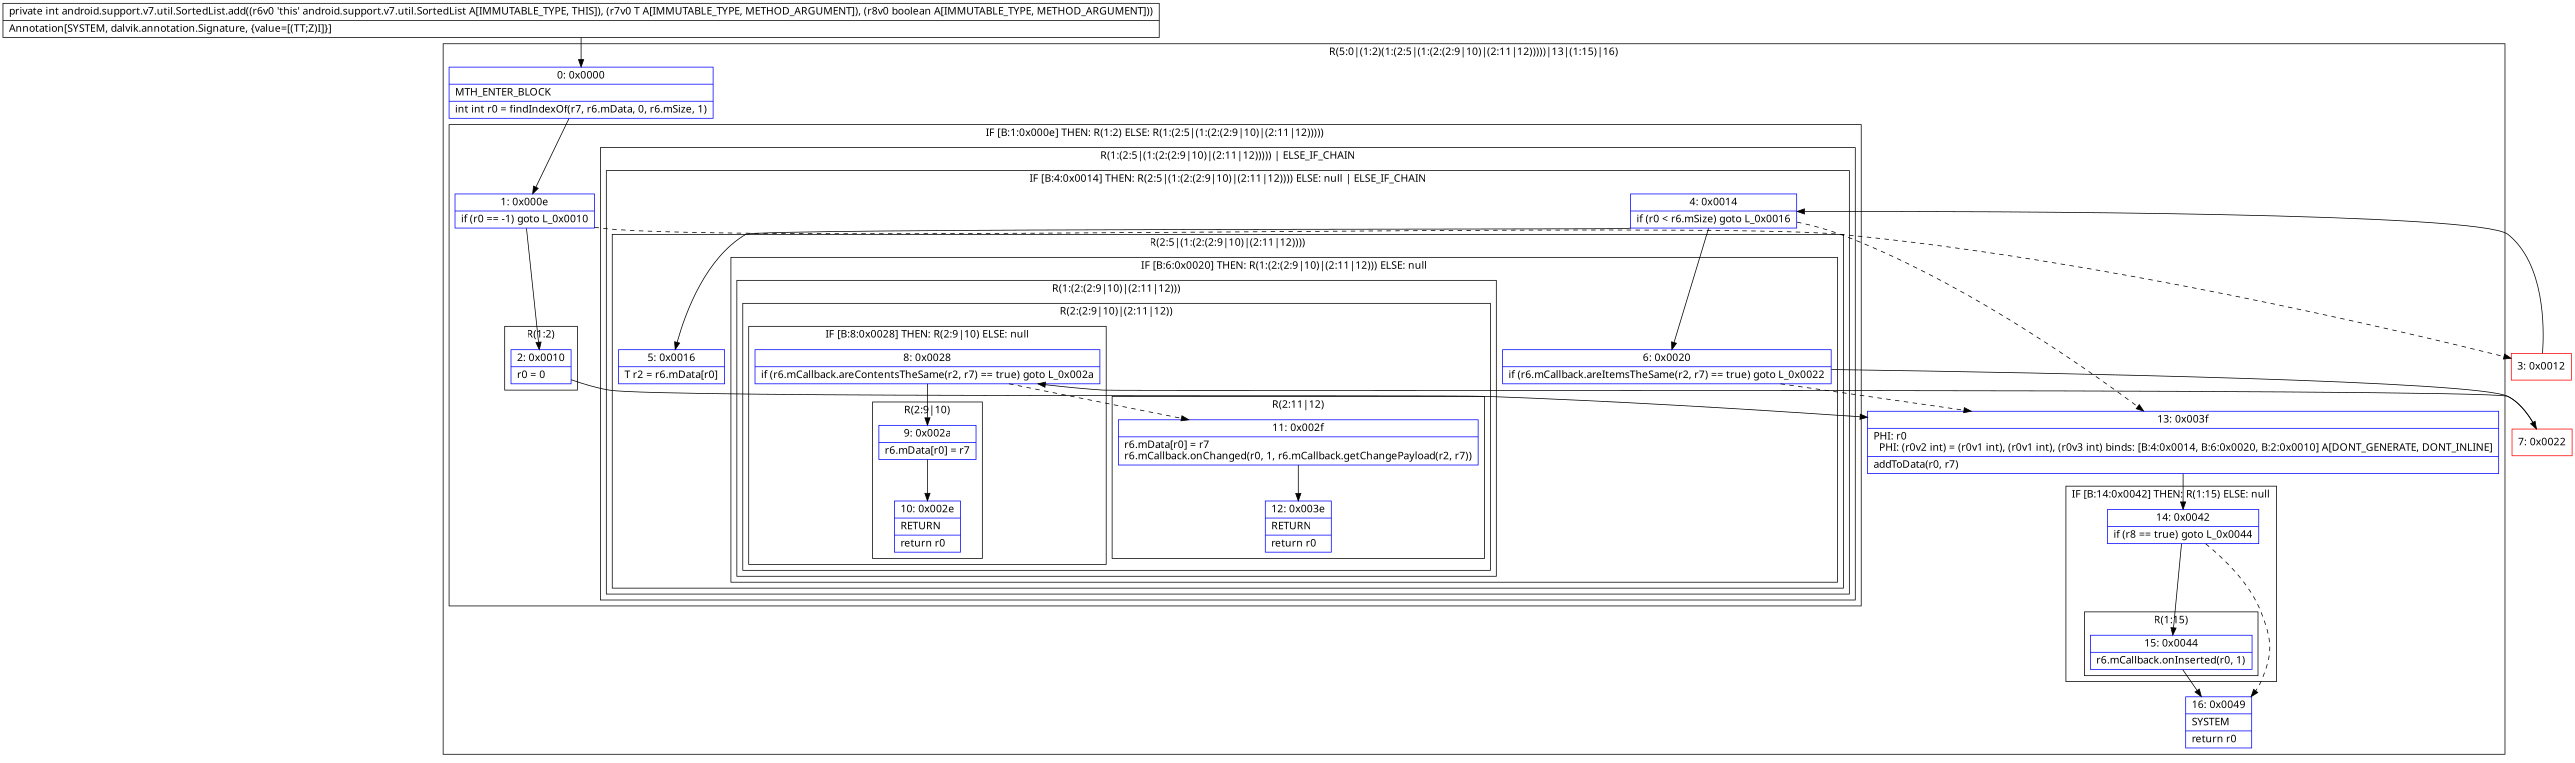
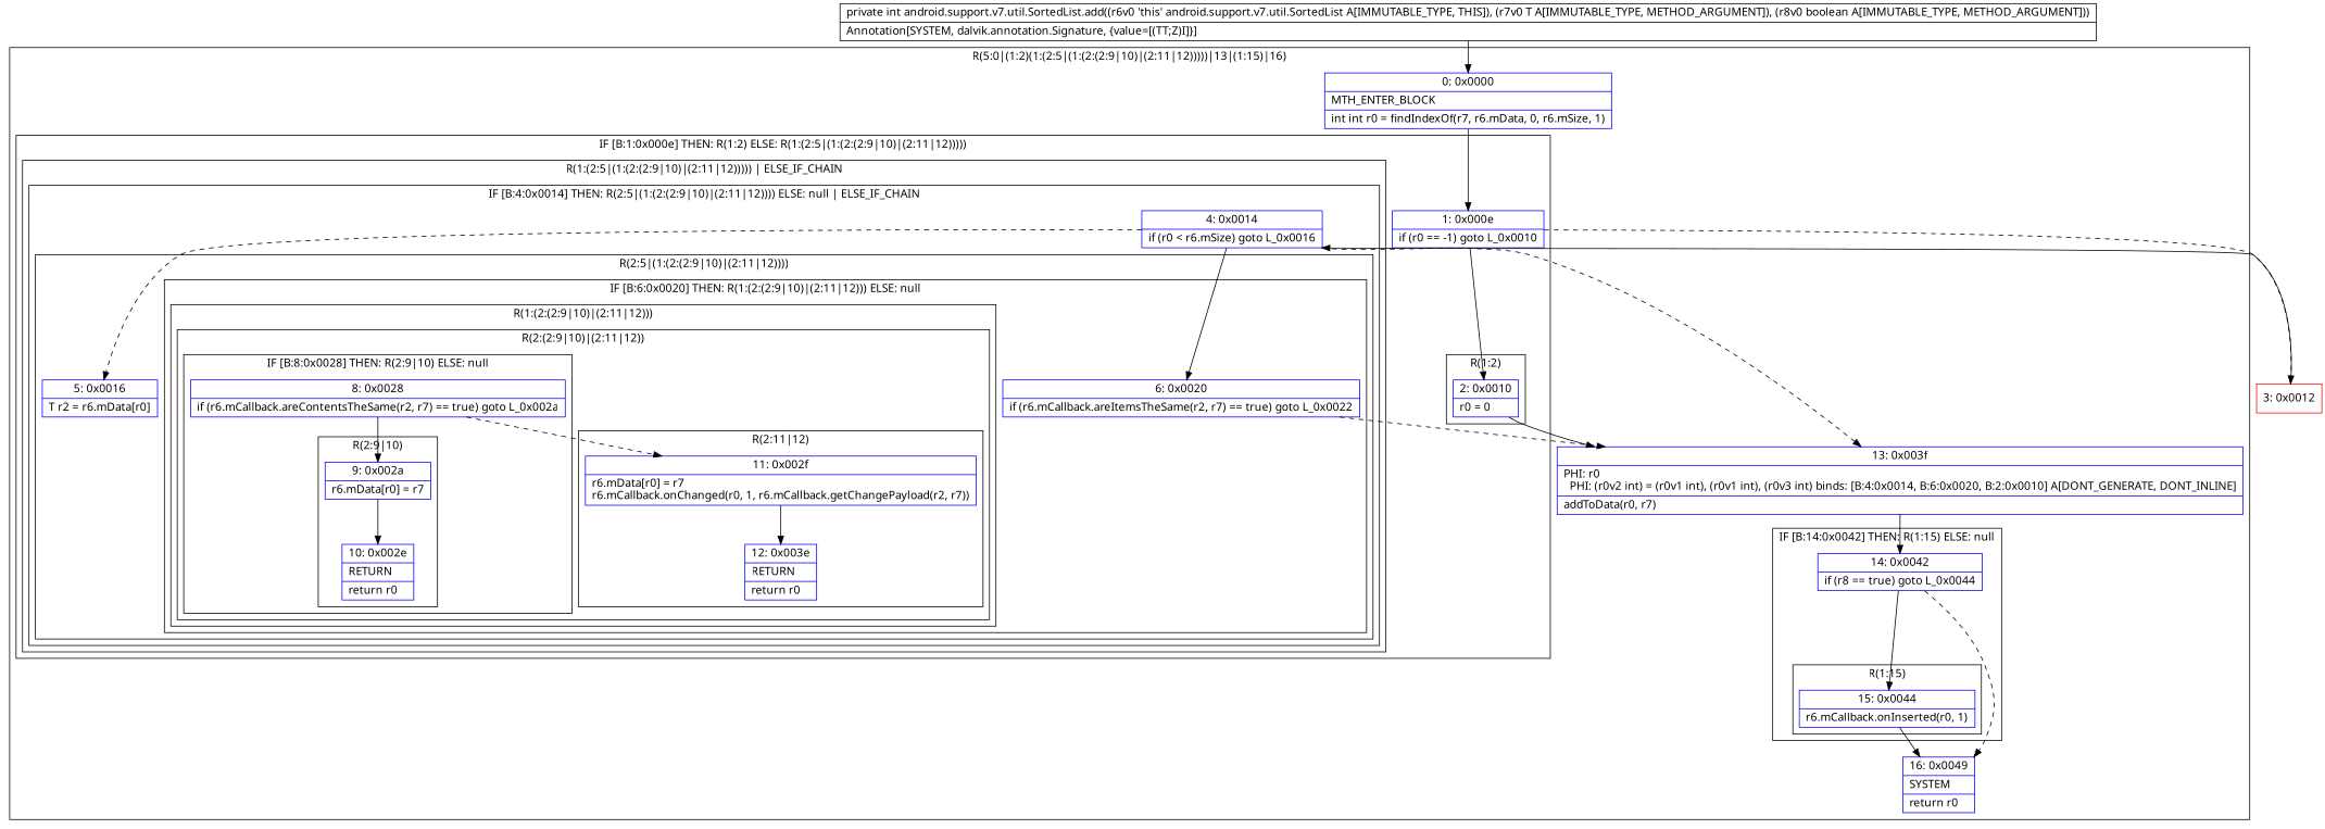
  digraph {
    fontname="Noto Sans"
    node [color=blue fontname="Noto Sans" shape=record]
    edge [fontname="Noto Sans"]
    n1 [label="{2\:\ 0x0010|r0 = 0\l}"]
    n2 [label="{9\:\ 0x002a|r6.mData[r0] = r7\l}"]
    n3 [label="{10\:\ 0x002e|RETURN\l|return r0\l}"]
    n4 [label="{8\:\ 0x0028|if (r6.mCallback.areContentsTheSame(r2, r7) == true) goto L_0x002a\l}"]
    n5 [label="{11\:\ 0x002f|r6.mData[r0] = r7\lr6.mCallback.onChanged(r0, 1, r6.mCallback.getChangePayload(r2, r7))\l}"]
    n6 [label="{12\:\ 0x003e|RETURN\l|return r0\l}"]
    n7 [label="{6\:\ 0x0020|if (r6.mCallback.areItemsTheSame(r2, r7) == true) goto L_0x0022\l}"]
    n8 [label="{5\:\ 0x0016|T r2 = r6.mData[r0]\l}"]
    n9 [label="{4\:\ 0x0014|if (r0 \< r6.mSize) goto L_0x0016\l}"]
    n10 [label="{1\:\ 0x000e|if (r0 == \-1) goto L_0x0010\l}"]
    n11 [label="{15\:\ 0x0044|r6.mCallback.onInserted(r0, 1)\l}"]
    n12 [label="{14\:\ 0x0042|if (r8 == true) goto L_0x0044\l}"]
    n13 [label="{0\:\ 0x0000|MTH_ENTER_BLOCK\l|int int r0 = findIndexOf(r7, r6.mData, 0, r6.mSize, 1)\l}"]
    n14 [label="{13\:\ 0x003f|PHI: r0 \l  PHI: (r0v2 int) = (r0v1 int), (r0v1 int), (r0v3 int) binds: [B:4:0x0014, B:6:0x0020, B:2:0x0010] A[DONT_GENERATE, DONT_INLINE]\l|addToData(r0, r7)\l}"]
    n15 [label="{16\:\ 0x0049|SYSTEM\l|return r0\l}"]
-   n16 [color=red label="{7\:\ 0x0022}"]
    n17 [color=red label="{3\:\ 0x0012}"]
    n18 [label="{private int android.support.v7.util.SortedList.add((r6v0 'this' android.support.v7.util.SortedList A[IMMUTABLE_TYPE, THIS]), (r7v0 T A[IMMUTABLE_TYPE, METHOD_ARGUMENT]), (r8v0 boolean A[IMMUTABLE_TYPE, METHOD_ARGUMENT]))  | Annotation[SYSTEM, dalvik.annotation.Signature, \{value=[(TT;Z)I]\}]\l}" color=""]
    subgraph cluster_1 {
      label="R(5:0|(1:2)(1:(2:5|(1:(2:(2:9|10)|(2:11|12)))))|13|(1:15)|16)"
      n13
      n14
      n15
      subgraph cluster_2 {
        label="IF [B:1:0x000e] THEN: R(1:2) ELSE: R(1:(2:5|(1:(2:(2:9|10)|(2:11|12)))))"
        n10
        subgraph cluster_3 {
          label="R(1:2)"
          n1
        }
        subgraph cluster_4 {
          label="R(1:(2:5|(1:(2:(2:9|10)|(2:11|12))))) | ELSE_IF_CHAIN\l"
          subgraph cluster_5 {
            label="IF [B:4:0x0014] THEN: R(2:5|(1:(2:(2:9|10)|(2:11|12)))) ELSE: null | ELSE_IF_CHAIN\l"
            n9
            subgraph cluster_6 {
              label="R(2:5|(1:(2:(2:9|10)|(2:11|12))))"
              n8
              subgraph cluster_7 {
                label="IF [B:6:0x0020] THEN: R(1:(2:(2:9|10)|(2:11|12))) ELSE: null"
                n7
                subgraph cluster_8 {
                  label="R(1:(2:(2:9|10)|(2:11|12)))"
                  subgraph cluster_9 {
                    label="R(2:(2:9|10)|(2:11|12))"
                    subgraph cluster_10 {
                      label="IF [B:8:0x0028] THEN: R(2:9|10) ELSE: null"
                      n4
                      subgraph cluster_11 {
                        label="R(2:9|10)"
                        n2
                        n3
                      }
                    }
                    subgraph cluster_12 {
                      label="R(2:11|12)"
                      n5
                      n6
                    }
                  }
                }
              }
            }
          }
        }
      }
      subgraph cluster_13 {
        label="IF [B:14:0x0042] THEN: R(1:15) ELSE: null"
        n12
        subgraph cluster_14 {
          label="R(1:15)"
          n11
        }
      }
    }
    n1 -> n14
    n2 -> n3
    n4 -> n2
    n4 -> n5 [style=dashed]
    n5 -> n6
    n7 -> n14 [style=dashed]
-   n7 -> n16
    n9 -> n7
-   n9 -> n8
+   n9 -> n8 [style=dashed]
    n9 -> n14 [style=dashed]
    n10 -> n1
    n10 -> n17 [style=dashed]
    n11 -> n15
    n12 -> n11
    n12 -> n15 [style=dashed]
    n13 -> n10
    n14 -> n12
-   n16 -> n4
    n17 -> n9
    n18 -> n13
  }
